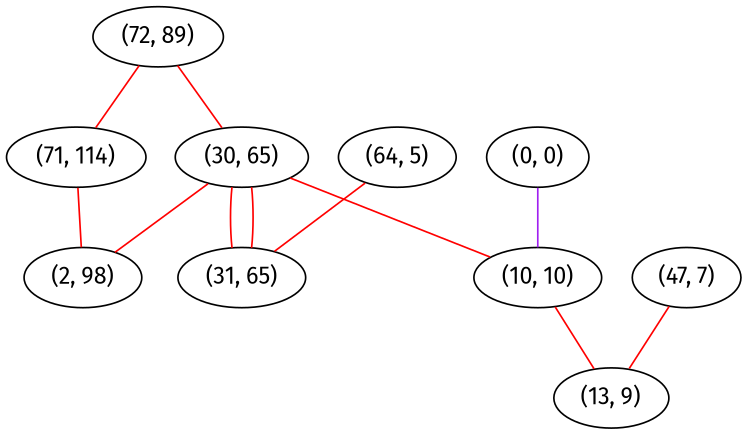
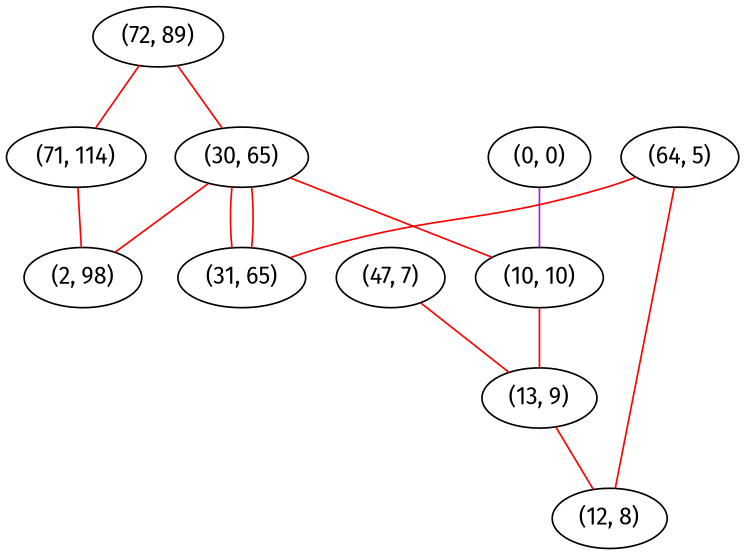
  graph {
    fontname="Fira Sans"
    node [fontname="Fira Sans"]
    edge [color=red fontname="Fira Sans" weight=1]
    "(72, 89)"
    "(71, 114)"
    "(30, 65)"
    "(2, 98)"
    "(31, 65)"
    "(10, 10)"
    "(13, 9)"
    "(0, 0)"
+   "(12, 8)"
    "(64, 5)"
    "(47, 7)"
    "(72, 89)" -- "(71, 114)"
    "(72, 89)" -- "(30, 65)"
    "(71, 114)" -- "(2, 98)"
    "(30, 65)" -- "(2, 98)"
    "(30, 65)" -- "(31, 65)"
    "(30, 65)" -- "(31, 65)"
    "(30, 65)" -- "(10, 10)"
    "(10, 10)" -- "(13, 9)"
+   "(13, 9)" -- "(12, 8)"
    "(0, 0)" -- "(10, 10)" [color=purple weight=4]
    "(64, 5)" -- "(31, 65)"
+   "(64, 5)" -- "(12, 8)"
    "(47, 7)" -- "(13, 9)"
  }
